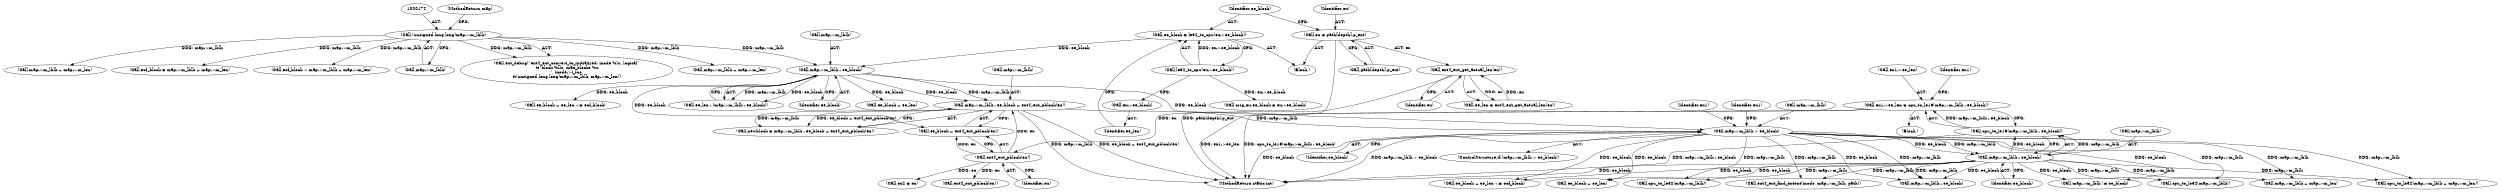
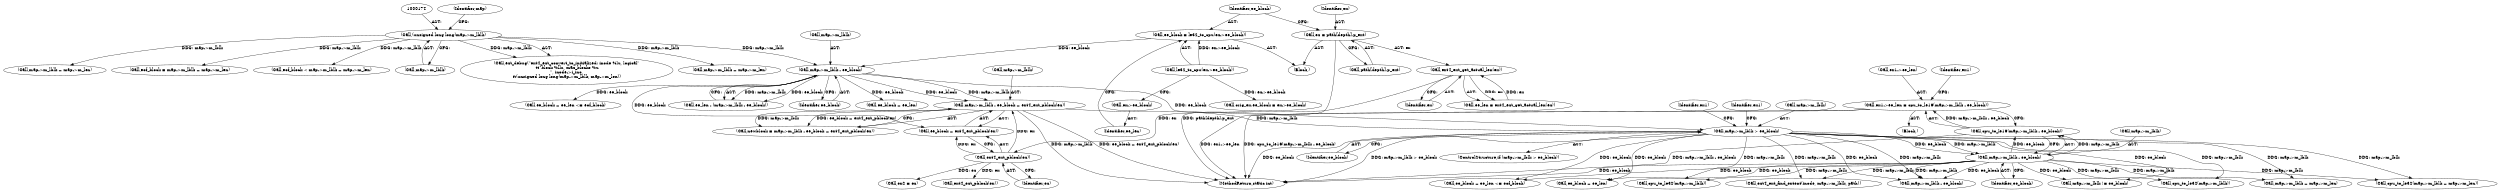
  digraph {
    n1 [label="(Call,ex1->ee_len = cpu_to_le16(map->m_lblk - ee_block))"]
    n2 [label="(Call,cpu_to_le16(map->m_lblk - ee_block))"]
    n3 [label="(MethodReturn,static int)"]
    n4 [label="(Block,)"]
    n5 [label="(Call,map->m_lblk - ee_block)"]
    n6 [label="(Call,cpu_to_le32(map->m_lblk))"]
    n7 [label="(Call,cpu_to_le32(map->m_lblk + map->m_len))"]
    n8 [label="(Call,ee_block + ee_len)"]
    n9 [label="(Call,ext4_ext_find_extent(inode, map->m_lblk, path))"]
    n10 [label="(Identifier,ee_block)"]
    n11 [label="(Call,map->m_lblk - ee_block)"]
    n12 [label="(Call,map->m_lblk != ee_block)"]
    n13 [label="(Call,ee_block + ee_len <= eof_block)"]
    n14 [label="(Call,cpu_to_le32(map->m_lblk))"]
    n15 [label="(Call,map->m_lblk + map->m_len)"]
    n16 [label="(Call,map->m_lblk > ee_block)"]
    n17 [label="(ControlStructure,if (map->m_lblk > ee_block))"]
    n18 [label="(Identifier,ee_block)"]
    n19 [label="(Call,map->m_lblk - ee_block + ext4_ext_pblock(ex))"]
    n20 [label="(Call,ee_block + ext4_ext_pblock(ex))"]
    n21 [label="(Call,newblock = map->m_lblk - ee_block + ext4_ext_pblock(ex))"]
    n22 [label="(Call,ext4_ext_pblock(ex))"]
    n23 [label="(Call,map->m_lblk - ee_block)"]
    n24 [label="(Identifier,ee_block)"]
    n25 [label="(Call,ee_block + ee_len <= eof_block)"]
    n26 [label="(Call,ee_len - (map->m_lblk - ee_block))"]
    n27 [label="(Call,ee_block + ee_len)"]
    n28 [label="(Call,(unsigned long long)map->m_lblk)"]
    n29 [label="(Call,map->m_lblk + map->m_len)"]
    n30 [label="(Call,map->m_lblk + map->m_len)"]
    n31 [label="(Call,eof_block = map->m_lblk + map->m_len)"]
    n32 [label="(Call,eof_block < map->m_lblk + map->m_len)"]
    n33 [label="(Call,map->m_lblk)"]
    n34 [label="(Call,ext_debug(\"ext4_ext_convert_to_initialized: inode %lu, logical\"\n \t\t\"block %llu, max_blocks %u\n\", inode->i_ino,\n\t\t(unsigned long long)map->m_lblk, map->m_len))"]
    n35 [label="(Call,ee_block = le32_to_cpu(ex->ee_block))"]
    n36 [label="(Call,le32_to_cpu(ex->ee_block))"]
    n37 [label="(Block,)"]
    n38 [label="(Call,ex->ee_block)"]
    n39 [label="(Call,orig_ex.ee_block = ex->ee_block)"]
    n40 [label="(Identifier,ee_len)"]
    n41 [label="(Call,ex2 = ex)"]
    n42 [label="(Call,ext4_ext_pblock(ex))"]
    n43 [label="(Identifier,ex)"]
    n44 [label="(Call,ext4_ext_get_actual_len(ex))"]
    n45 [label="(Identifier,ex)"]
    n46 [label="(Call,ee_len = ext4_ext_get_actual_len(ex))"]
    n47 [label="(Call,ex = path[depth].p_ext)"]
    n48 [label="(Call,path[depth].p_ext)"]
    n49 [label="(Identifier,ex1)"]
    n50 [label="(Call,map->m_lblk)"]
    n51 [label="(Identifier,ex1)"]
    n52 [label="(Identifier,ex1)"]
    n53 [label="(Identifier,ex)"]
    n54 [label="(Call,ex1->ee_len)"]
    n55 [label="(Call,map->m_lblk)"]
    n56 [label="(Call,map->m_lblk)"]
    n57 [label="(Call,map->m_lblk)"]
-   n58 [label="(MethodReturn,map)"]
+   n58 [label="(Identifier,map)"]
    n59 [label="(Identifier,ee_block)"]
    1000174
    n1 -> n2 [label="CFG: "]
    n1 -> n3 [label="DDG: ex1->ee_len"]
    n1 -> n3 [label="DDG: cpu_to_le16(map->m_lblk - ee_block)"]
    n1 -> n4 [label="AST: "]
    n2 -> n1 [label="AST: "]
    n2 -> n1 [label="DDG: map->m_lblk - ee_block"]
    n2 -> n3 [label="DDG: map->m_lblk - ee_block"]
    n2 -> n5 [label="CFG: "]
    n5 -> n2 [label="AST: "]
    n5 -> n2 [label="DDG: map->m_lblk"]
    n5 -> n2 [label="DDG: ee_block"]
    n5 -> n3 [label="DDG: ee_block"]
    n5 -> n6 [label="DDG: map->m_lblk"]
    n5 -> n7 [label="DDG: map->m_lblk"]
    n5 -> n8 [label="DDG: ee_block"]
    n5 -> n9 [label="DDG: map->m_lblk"]
    n5 -> n10 [label="CFG: "]
    n5 -> n11 [label="DDG: map->m_lblk"]
    n5 -> n11 [label="DDG: ee_block"]
    n5 -> n12 [label="DDG: ee_block"]
    n5 -> n13 [label="DDG: ee_block"]
    n5 -> n14 [label="DDG: map->m_lblk"]
    n5 -> n15 [label="DDG: map->m_lblk"]
    n10 -> n5 [label="AST: "]
    n16 -> n3 [label="DDG: map->m_lblk > ee_block"]
    n16 -> n3 [label="DDG: ee_block"]
    n16 -> n5 [label="DDG: map->m_lblk"]
    n16 -> n5 [label="DDG: ee_block"]
    n16 -> n6 [label="DDG: map->m_lblk"]
    n16 -> n7 [label="DDG: map->m_lblk"]
    n16 -> n8 [label="DDG: ee_block"]
    n16 -> n9 [label="DDG: map->m_lblk"]
    n16 -> n11 [label="DDG: map->m_lblk"]
    n16 -> n11 [label="DDG: ee_block"]
    n16 -> n12 [label="DDG: ee_block"]
    n16 -> n13 [label="DDG: ee_block"]
    n16 -> n14 [label="DDG: map->m_lblk"]
    n16 -> n15 [label="DDG: map->m_lblk"]
    n16 -> n17 [label="AST: "]
    n16 -> n18 [label="CFG: "]
    n18 -> n16 [label="AST: "]
    n19 -> n3 [label="DDG: map->m_lblk"]
    n19 -> n3 [label="DDG: ee_block + ext4_ext_pblock(ex)"]
    n19 -> n16 [label="DDG: map->m_lblk"]
-   n19 -> n20 [label="CFG: "]
+   n19 -> n20 [label="AST: "]
    n19 -> n21 [label="AST: "]
    n19 -> n21 [label="DDG: map->m_lblk"]
    n19 -> n21 [label="DDG: ee_block + ext4_ext_pblock(ex)"]
    n20 -> n19 [label="AST: "]
    n20 -> n22 [label="CFG: "]
    n21 -> n19 [label="CFG: "]
    n22 -> n19 [label="DDG: ex"]
    n22 -> n20 [label="AST: "]
    n22 -> n20 [label="DDG: ex"]
    n22 -> n41 [label="DDG: ex"]
    n22 -> n42 [label="DDG: ex"]
    n22 -> n43 [label="CFG: "]
    n23 -> n16 [label="DDG: ee_block"]
    n23 -> n19 [label="DDG: map->m_lblk"]
    n23 -> n19 [label="DDG: ee_block"]
    n23 -> n20 [label="DDG: ee_block"]
    n23 -> n24 [label="CFG: "]
    n23 -> n25 [label="DDG: ee_block"]
    n23 -> n26 [label="AST: "]
    n23 -> n26 [label="DDG: map->m_lblk"]
    n23 -> n26 [label="DDG: ee_block"]
    n23 -> n27 [label="DDG: ee_block"]
    n24 -> n23 [label="AST: "]
    n26 -> n23 [label="CFG: "]
    n28 -> n23 [label="DDG: map->m_lblk"]
    n28 -> n29 [label="DDG: map->m_lblk"]
    n28 -> n30 [label="DDG: map->m_lblk"]
    n28 -> n31 [label="DDG: map->m_lblk"]
    n28 -> n32 [label="DDG: map->m_lblk"]
    n28 -> n33 [label="CFG: "]
    n28 -> n34 [label="AST: "]
    n28 -> n34 [label="DDG: map->m_lblk"]
    n33 -> n28 [label="AST: "]
    n35 -> n23 [label="DDG: ee_block"]
-   n35 -> n36 [label="CFG: "]
    n35 -> n37 [label="AST: "]
    n36 -> n35 [label="AST: "]
    n36 -> n35 [label="DDG: ex->ee_block"]
    n36 -> n38 [label="CFG: "]
    n36 -> n39 [label="DDG: ex->ee_block"]
    n38 -> n40 [label="AST: "]
    n40 -> n35 [label="CFG: "]
    n43 -> n22 [label="AST: "]
    n44 -> n22 [label="DDG: ex"]
    n44 -> n45 [label="CFG: "]
    n44 -> n46 [label="AST: "]
    n44 -> n46 [label="DDG: ex"]
    n45 -> n44 [label="AST: "]
    n46 -> n44 [label="DDG: ex"]
    n47 -> n3 [label="DDG: path[depth].p_ext"]
    n47 -> n37 [label="AST: "]
    n47 -> n44 [label="AST: ex"]
    n47 -> n48 [label="CFG: "]
    n48 -> n47 [label="AST: "]
    n49 -> n16 [label="CFG: "]
    n50 -> n23 [label="AST: "]
    n51 -> n1 [label="CFG: "]
    n52 -> n16 [label="CFG: "]
    n53 -> n47 [label="AST: "]
    n54 -> n1 [label="AST: "]
    n55 -> n5 [label="AST: "]
    n56 -> n19 [label="AST: "]
    n57 -> n16 [label="AST: "]
    n58 -> n28 [label="CFG: "]
    n59 -> n35 [label="AST: "]
    n59 -> n47 [label="CFG: "]
    1000174 -> n28 [label="AST: "]
  }
